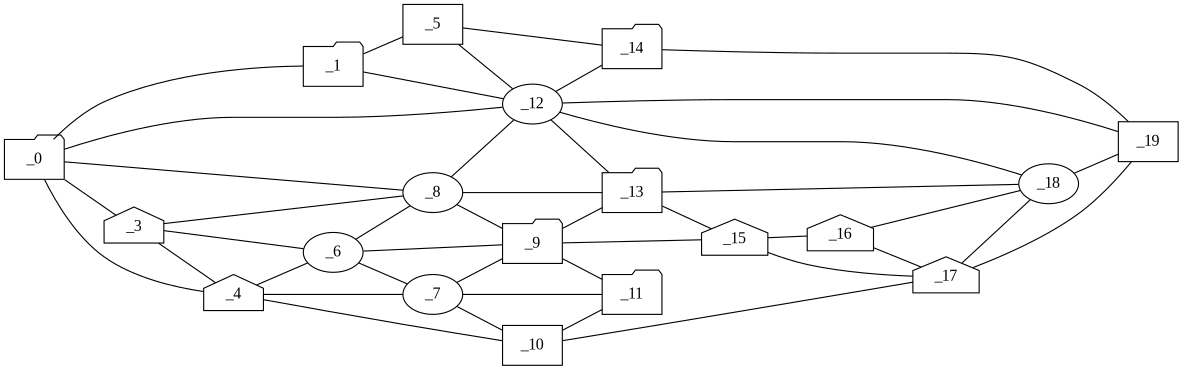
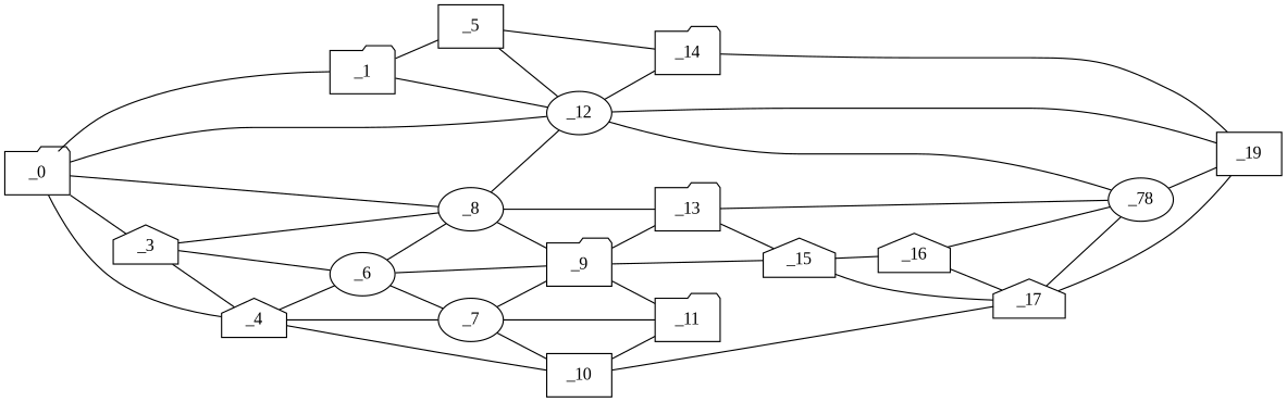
  graph {
    fontname="Liberation Serif"
    rankdir=LR
    node [fontname="Liberation Serif" shape=folder x=38 y=27]
    edge [fontname="Liberation Serif" valence=2]
    _0 [x=37 y=58]
    _1 [y=47]
    _3 [shape=house y=91]
    _4 [shape=house y=108]
    _8 [shape=ellipse x=51 y=87]
    _12 [shape=ellipse x=80 y=65]
    _5 [shape=box x=44]
    _6 [shape=ellipse x=49 y=100]
    _7 [shape=ellipse x=50 y=111]
    _10 [shape=box x=57 y=124]
    _9 [x=56 y=99]
    _13 [x=82 y=69]
    _14 [x=90]
-   _18 [shape=ellipse x=94 y=56]
+   _18 [shape=ellipse x=94 y=56 label=_78]
    _19 [shape=box x=95 y=48]
    _11 [x=58 y=114]
    _17 [shape=house x=93 y=112]
    _15 [shape=house x=90 y=95]
    _16 [shape=house x=91 y=77]
    _0 -- _1 [valence=1]
    _0 -- _3
    _0 -- _4 [valence=1]
    _0 -- _8
    _0 -- _12 [valence=1]
    _1 -- _12
    _1 -- _5 [valence=1]
    _3 -- _4
    _3 -- _8 [valence=1]
    _3 -- _6
    _4 -- _6
    _4 -- _7
    _4 -- _10 [valence=1]
    _8 -- _12
    _8 -- _9 [valence=1]
    _8 -- _13
-   _12 -- _13 [valence=1]
    _12 -- _14
    _12 -- _18
    _12 -- _19 [valence=1]
    _5 -- _12 [valence=1]
    _5 -- _14 [valence=1]
    _6 -- _8 [valence=1]
    _6 -- _7
    _6 -- _9
    _7 -- _10
    _7 -- _9 [valence=1]
    _7 -- _11
    _10 -- _11 [valence=1]
    _10 -- _17 [valence=1]
    _9 -- _13
    _9 -- _11
    _9 -- _15
    _13 -- _18
    _13 -- _15 [valence=1]
    _14 -- _19 [valence=1]
    _18 -- _19
    _17 -- _18 [valence=1]
    _17 -- _19 [valence=1]
    _15 -- _17
    _15 -- _16
    _16 -- _18
    _16 -- _17
  }
